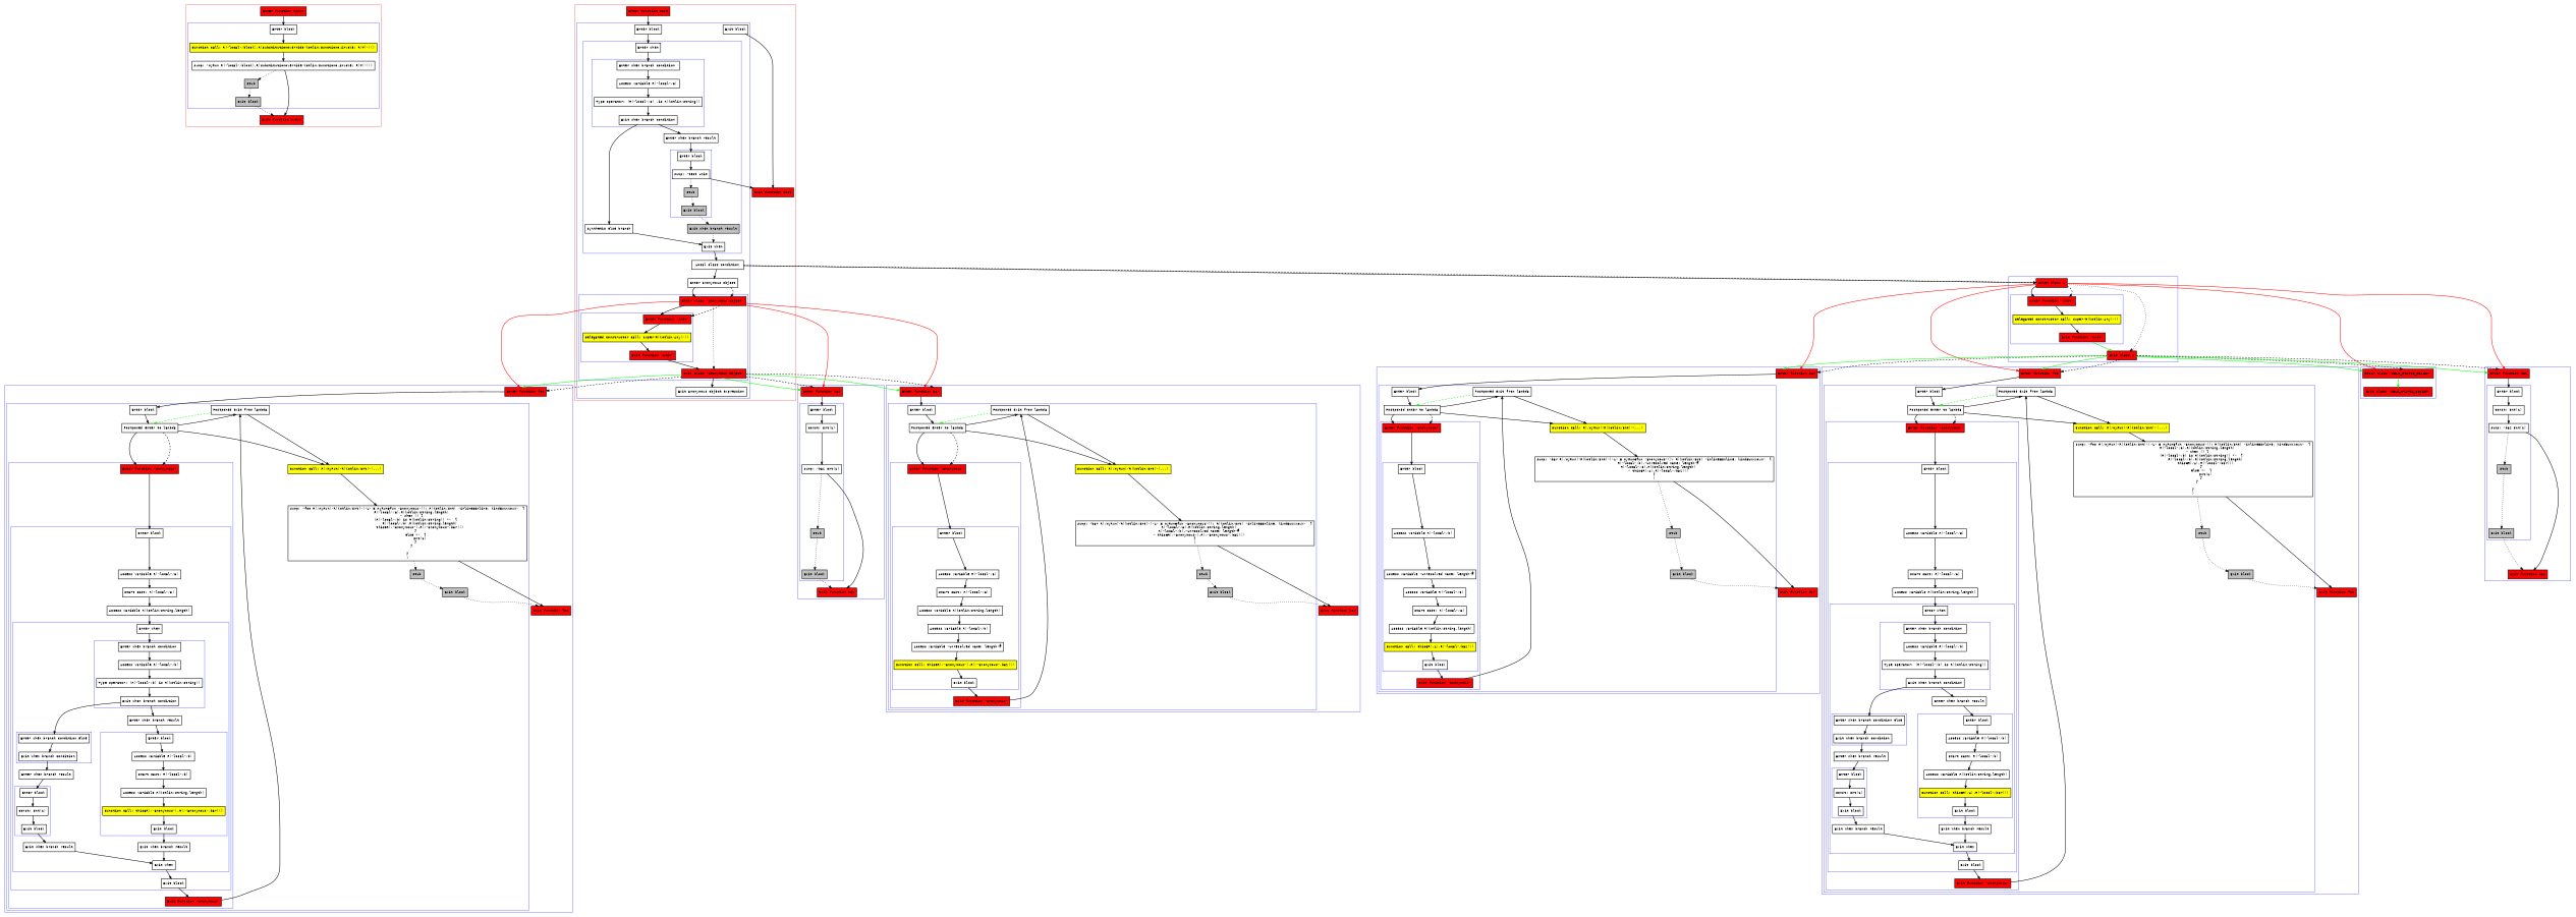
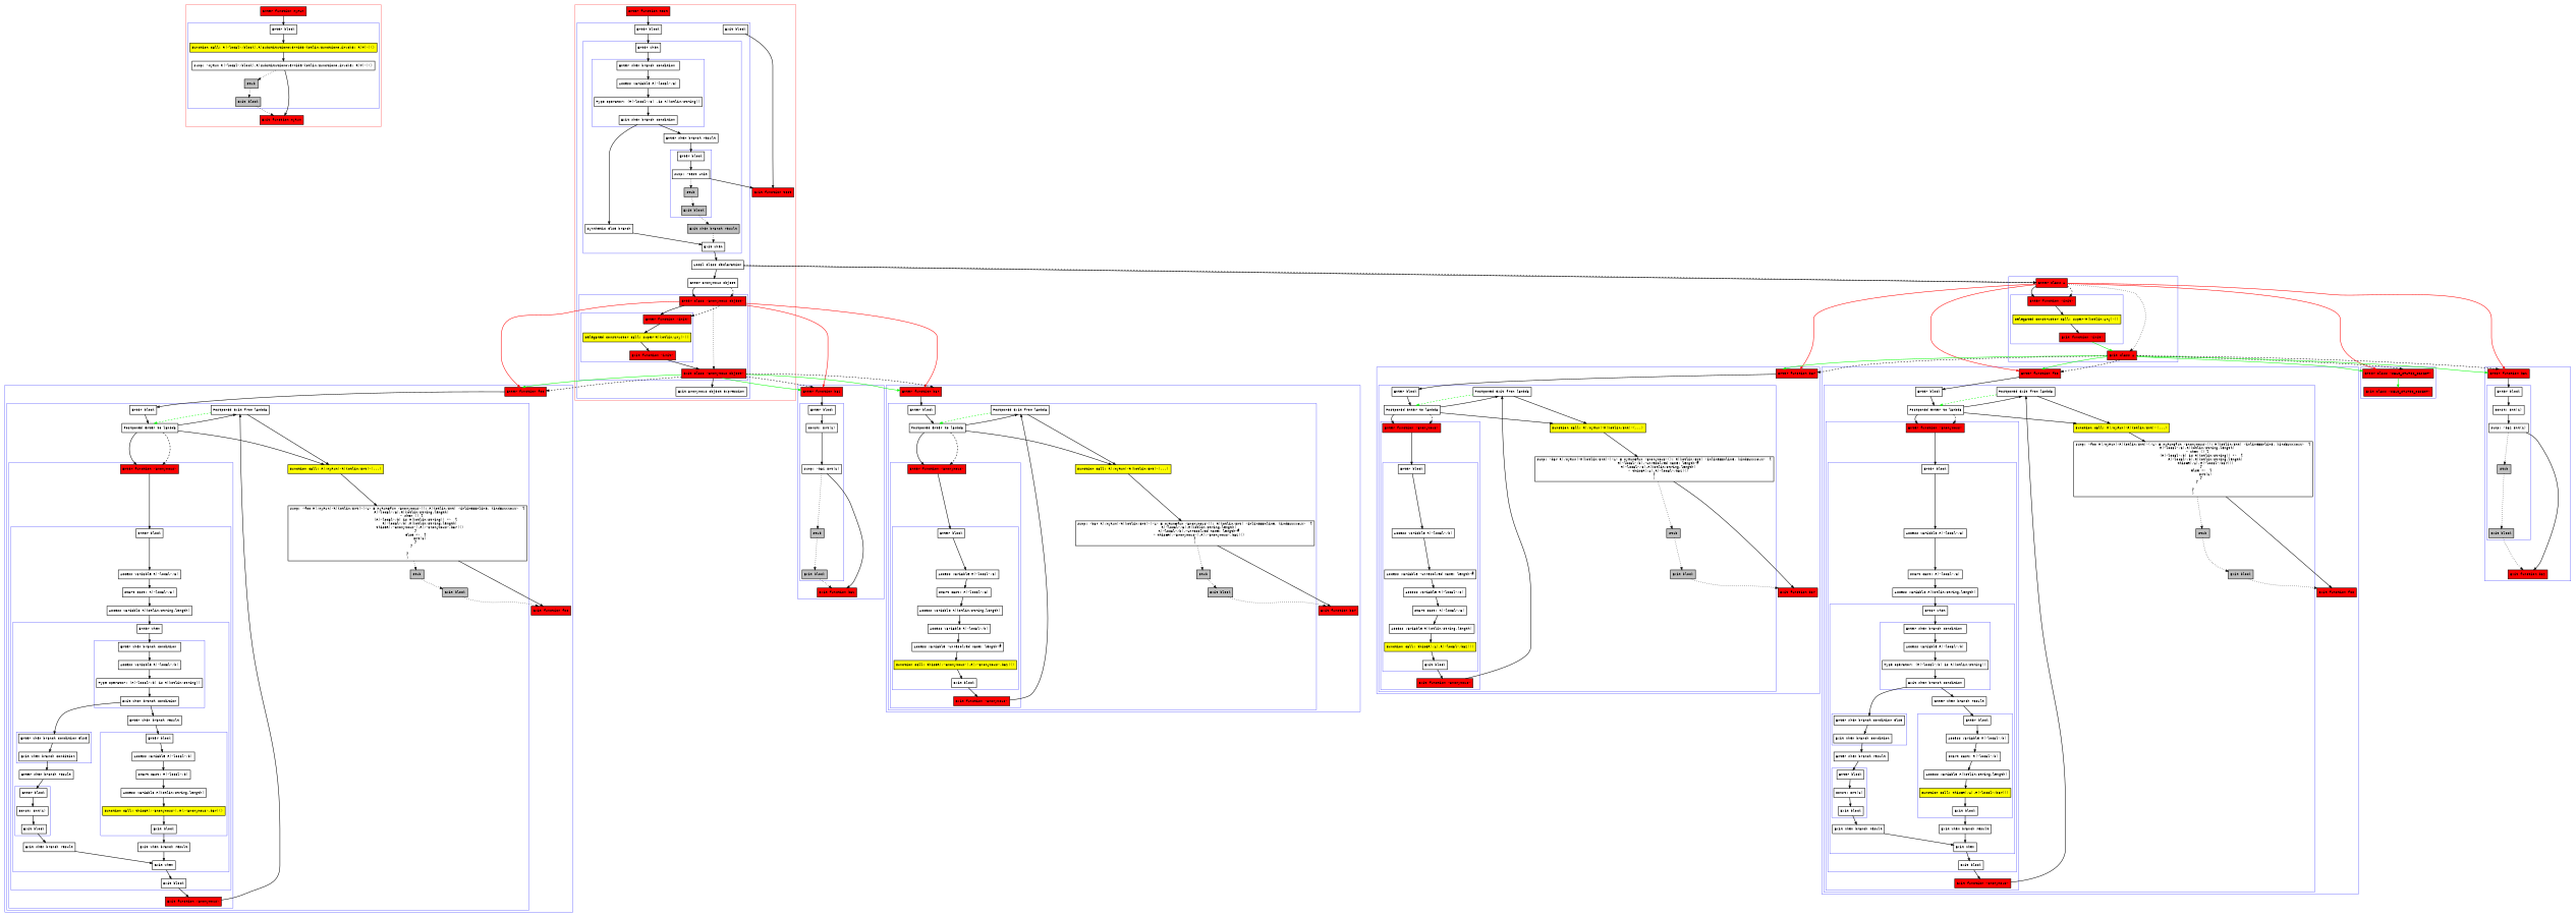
  digraph {
    fontname="DejaVu Sans Mono"
    nodesep=3
    node [fontname="DejaVu Sans Mono" penwidth=2 shape=box]
    edge [fontname="DejaVu Sans Mono" penwidth=2]
    n1 [label="Enter block"]
    n2 [fillcolor=yellow label="Function call: R|<local>/block|.R|SubstitutionOverride<kotlin/Function0.invoke: R|T|>|()" style=filled]
    n3 [label="Jump: ^myRun R|<local>/block|.R|SubstitutionOverride<kotlin/Function0.invoke: R|T|>|()"]
    n4 [fillcolor=gray label=Stub style=filled]
    n5 [fillcolor=gray label="Exit block" style=filled]
    n6 [fillcolor=red label="Enter function myRun" style=filled]
    n7 [fillcolor=red label="Exit function myRun" style=filled]
    n8 [label="Enter when branch condition "]
    n9 [label="Access variable R|<local>/a|"]
    n10 [label="Type operator: (R|<local>/a| !is R|kotlin/String|)"]
    n11 [label="Exit when branch condition"]
    n12 [label="Enter block"]
    n13 [label="Jump: ^test Unit"]
    n14 [fillcolor=gray label=Stub style=filled]
    n15 [fillcolor=gray label="Exit block" style=filled]
    n16 [label="Enter when"]
    n17 [label="Synthetic else branch"]
    n18 [label="Enter when branch result"]
    n19 [fillcolor=gray label="Exit when branch result" style=filled]
    n20 [label="Exit when"]
    n21 [fillcolor=red label="Enter function <init>" style=filled]
    n22 [fillcolor=yellow label="Delegated constructor call: super<R|kotlin/Any|>()" style=filled]
    n23 [fillcolor=red label="Exit function <init>" style=filled]
    n24 [fillcolor=red label="Enter class <anonymous object>" style=filled]
    n25 [fillcolor=red label="Exit class <anonymous object>" style=filled]
    n26 [label="Enter block"]
-   n27 [label="Local class condition"]
+   n27 [label="Local class declaration"]
    n28 [label="Enter anonymous object"]
    n29 [label="Exit anonymous object expression"]
    n30 [label="Exit block"]
    n31 [fillcolor=red label="Enter function test" style=filled]
    n32 [fillcolor=red label="Exit function test" style=filled]
    n33 [label="Enter block"]
    n34 [label="Const: Int(1)"]
    n35 [label="Jump: ^baz Int(1)"]
    n36 [fillcolor=gray label=Stub style=filled]
    n37 [fillcolor=gray label="Exit block" style=filled]
    n38 [fillcolor=red label="Enter function baz" style=filled]
    n39 [fillcolor=red label="Exit function baz" style=filled]
    n40 [label="Enter block"]
    n41 [label="Access variable R|<local>/a|"]
    n42 [label="Smart cast: R|<local>/a|"]
    n43 [label="Access variable R|kotlin/String.length|"]
    n44 [label="Access variable R|<local>/b|"]
    n45 [label="Access variable <Unresolved name: length>#"]
    n46 [fillcolor=yellow label="Function call: this@R|/<anonymous>|.R|/<anonymous>.baz|()" style=filled]
    n47 [label="Exit block"]
    n48 [fillcolor=red label="Enter function <anonymous>" style=filled]
    n49 [fillcolor=red label="Exit function <anonymous>" style=filled]
    n50 [label="Enter block"]
    n51 [label="Postponed enter to lambda"]
    n52 [label="Postponed exit from lambda"]
    n53 [fillcolor=yellow label="Function call: R|/myRun|<R|kotlin/Int|>(...)" style=filled]
    n54 [label="Jump: ^bar R|/myRun|<R|kotlin/Int|>(<L> = myRun@fun <anonymous>(): R|kotlin/Int| <inline=Inline, kind=UNKNOWN>  {\n    R|<local>/a|.R|kotlin/String.length|\n    R|<local>/b|.<Unresolved name: length>#\n    ^ this@R|/<anonymous>|.R|/<anonymous>.baz|()\n}\n)"]
    n55 [fillcolor=gray label=Stub style=filled]
    n56 [fillcolor=gray label="Exit block" style=filled]
    n57 [fillcolor=red label="Enter function bar" style=filled]
    n58 [fillcolor=red label="Exit function bar" style=filled]
    n59 [label="Enter when branch condition "]
    n60 [label="Access variable R|<local>/b|"]
    n61 [label="Type operator: (R|<local>/b| is R|kotlin/String|)"]
    n62 [label="Exit when branch condition"]
    n63 [label="Enter when branch condition else"]
    n64 [label="Exit when branch condition"]
    n65 [label="Enter block"]
    n66 [label="Const: Int(1)"]
    n67 [label="Exit block"]
    n68 [label="Enter block"]
    n69 [label="Access variable R|<local>/b|"]
    n70 [label="Smart cast: R|<local>/b|"]
    n71 [label="Access variable R|kotlin/String.length|"]
    n72 [fillcolor=yellow label="Function call: this@R|/<anonymous>|.R|/<anonymous>.bar|()" style=filled]
    n73 [label="Exit block"]
    n74 [label="Enter when"]
    n75 [label="Enter when branch result"]
    n76 [label="Exit when branch result"]
    n77 [label="Enter when branch result"]
    n78 [label="Exit when branch result"]
    n79 [label="Exit when"]
    n80 [label="Enter block"]
    n81 [label="Access variable R|<local>/a|"]
    n82 [label="Smart cast: R|<local>/a|"]
    n83 [label="Access variable R|kotlin/String.length|"]
    n84 [label="Exit block"]
    n85 [fillcolor=red label="Enter function <anonymous>" style=filled]
    n86 [fillcolor=red label="Exit function <anonymous>" style=filled]
    n87 [label="Enter block"]
    n88 [label="Postponed enter to lambda"]
    n89 [label="Postponed exit from lambda"]
    n90 [fillcolor=yellow label="Function call: R|/myRun|<R|kotlin/Int|>(...)" style=filled]
    n91 [label="Jump: ^foo R|/myRun|<R|kotlin/Int|>(<L> = myRun@fun <anonymous>(): R|kotlin/Int| <inline=Inline, kind=UNKNOWN>  {\n    R|<local>/a|.R|kotlin/String.length|\n    ^ when () {\n        (R|<local>/b| is R|kotlin/String|) ->  {\n            R|<local>/b|.R|kotlin/String.length|\n            this@R|/<anonymous>|.R|/<anonymous>.bar|()\n        }\n        else ->  {\n            Int(1)\n        }\n    }\n\n}\n)"]
    n92 [fillcolor=gray label=Stub style=filled]
    n93 [fillcolor=gray label="Exit block" style=filled]
    n94 [fillcolor=red label="Enter function foo" style=filled]
    n95 [fillcolor=red label="Exit function foo" style=filled]
    n96 [fillcolor=red label="Enter function <init>" style=filled]
    n97 [fillcolor=yellow label="Delegated constructor call: super<R|kotlin/Any|>()" style=filled]
    n98 [fillcolor=red label="Exit function <init>" style=filled]
    n99 [fillcolor=red label="Enter class A" style=filled]
    n100 [fillcolor=red label="Exit class A" style=filled]
    n101 [fillcolor=red label="Enter class <SELF_STATIC_OBJECT>" style=filled]
    n102 [fillcolor=red label="Exit class <SELF_STATIC_OBJECT>" style=filled]
    n103 [label="Enter block"]
    n104 [label="Const: Int(1)"]
    n105 [label="Jump: ^baz Int(1)"]
    n106 [fillcolor=gray label=Stub style=filled]
    n107 [fillcolor=gray label="Exit block" style=filled]
    n108 [fillcolor=red label="Enter function baz" style=filled]
    n109 [fillcolor=red label="Exit function baz" style=filled]
    n110 [label="Enter block"]
    n111 [label="Access variable R|<local>/b|"]
    n112 [label="Access variable <Unresolved name: length>#"]
    n113 [label="Access variable R|<local>/a|"]
    n114 [label="Smart cast: R|<local>/a|"]
    n115 [label="Access variable R|kotlin/String.length|"]
    n116 [fillcolor=yellow label="Function call: this@R|/A|.R|<local>/baz|()" style=filled]
    n117 [label="Exit block"]
    n118 [fillcolor=red label="Enter function <anonymous>" style=filled]
    n119 [fillcolor=red label="Exit function <anonymous>" style=filled]
    n120 [label="Enter block"]
    n121 [label="Postponed enter to lambda"]
    n122 [label="Postponed exit from lambda"]
    n123 [fillcolor=yellow label="Function call: R|/myRun|<R|kotlin/Int|>(...)" style=filled]
    n124 [label="Jump: ^bar R|/myRun|<R|kotlin/Int|>(<L> = myRun@fun <anonymous>(): R|kotlin/Int| <inline=Inline, kind=UNKNOWN>  {\n    R|<local>/b|.<Unresolved name: length>#\n    R|<local>/a|.R|kotlin/String.length|\n    ^ this@R|/A|.R|<local>/baz|()\n}\n)"]
    n125 [fillcolor=gray label=Stub style=filled]
    n126 [fillcolor=gray label="Exit block" style=filled]
    n127 [fillcolor=red label="Enter function bar" style=filled]
    n128 [fillcolor=red label="Exit function bar" style=filled]
    n129 [label="Enter when branch condition "]
    n130 [label="Access variable R|<local>/b|"]
    n131 [label="Type operator: (R|<local>/b| is R|kotlin/String|)"]
    n132 [label="Exit when branch condition"]
    n133 [label="Enter when branch condition else"]
    n134 [label="Exit when branch condition"]
    n135 [label="Enter block"]
    n136 [label="Const: Int(1)"]
    n137 [label="Exit block"]
    n138 [label="Enter block"]
    n139 [label="Access variable R|<local>/b|"]
    n140 [label="Smart cast: R|<local>/b|"]
    n141 [label="Access variable R|kotlin/String.length|"]
    n142 [fillcolor=yellow label="Function call: this@R|/A|.R|<local>/bar|()" style=filled]
    n143 [label="Exit block"]
    n144 [label="Enter when"]
    n145 [label="Enter when branch result"]
    n146 [label="Exit when branch result"]
    n147 [label="Enter when branch result"]
    n148 [label="Exit when branch result"]
    n149 [label="Exit when"]
    n150 [label="Enter block"]
    n151 [label="Access variable R|<local>/a|"]
    n152 [label="Smart cast: R|<local>/a|"]
    n153 [label="Access variable R|kotlin/String.length|"]
    n154 [label="Exit block"]
    n155 [fillcolor=red label="Enter function <anonymous>" style=filled]
    n156 [fillcolor=red label="Exit function <anonymous>" style=filled]
    n157 [label="Enter block"]
    n158 [label="Postponed enter to lambda"]
    n159 [label="Postponed exit from lambda"]
    n160 [fillcolor=yellow label="Function call: R|/myRun|<R|kotlin/Int|>(...)" style=filled]
    n161 [label="Jump: ^foo R|/myRun|<R|kotlin/Int|>(<L> = myRun@fun <anonymous>(): R|kotlin/Int| <inline=Inline, kind=UNKNOWN>  {\n    R|<local>/a|.R|kotlin/String.length|\n    ^ when () {\n        (R|<local>/b| is R|kotlin/String|) ->  {\n            R|<local>/b|.R|kotlin/String.length|\n            this@R|/A|.R|<local>/bar|()\n        }\n        else ->  {\n            Int(1)\n        }\n    }\n\n}\n)"]
    n162 [fillcolor=gray label=Stub style=filled]
    n163 [fillcolor=gray label="Exit block" style=filled]
    n164 [fillcolor=red label="Enter function foo" style=filled]
    n165 [fillcolor=red label="Exit function foo" style=filled]
    subgraph cluster_1 {
      color=red
      n6
      n7
      subgraph cluster_2 {
        color=blue
        n1
        n2
        n3
        n4
        n5
      }
    }
    subgraph cluster_3 {
      color=red
      n31
      n32
      subgraph cluster_4 {
        color=blue
        n26
        n27
        n28
        n29
        n30
        subgraph cluster_5 {
          color=blue
          n16
          n17
          n18
          n19
          n20
          subgraph cluster_6 {
            color=blue
            n8
            n9
            n10
            n11
          }
          subgraph cluster_7 {
            color=blue
            n12
            n13
            n14
            n15
          }
        }
        subgraph cluster_8 {
          color=blue
          n24
          n25
          subgraph cluster_9 {
            color=blue
            n21
            n22
            n23
          }
        }
      }
    }
    subgraph cluster_10 {
      color=blue
      n38
      n39
      subgraph cluster_11 {
        color=blue
        n33
        n34
        n35
        n36
        n37
      }
    }
    subgraph cluster_12 {
      color=blue
      n57
      n58
      subgraph cluster_13 {
        color=blue
        n50
        n51
        n52
        n53
        n54
        n55
        n56
        subgraph cluster_14 {
          color=blue
          n48
          n49
          subgraph cluster_15 {
            color=blue
            n40
            n41
            n42
            n43
            n44
            n45
            n46
            n47
          }
        }
      }
    }
    subgraph cluster_16 {
      color=blue
      n94
      n95
      subgraph cluster_17 {
        color=blue
        n87
        n88
        n89
        n90
        n91
        n92
        n93
        subgraph cluster_18 {
          color=blue
          n85
          n86
          subgraph cluster_19 {
            color=blue
            n80
            n81
            n82
            n83
            n84
            subgraph cluster_20 {
              color=blue
              n74
              n75
              n76
              n77
              n78
              n79
              subgraph cluster_21 {
                color=blue
                n59
                n60
                n61
                n62
              }
              subgraph cluster_22 {
                color=blue
                n63
                n64
              }
              subgraph cluster_23 {
                color=blue
                n65
                n66
                n67
              }
              subgraph cluster_24 {
                color=blue
                n68
                n69
                n70
                n71
                n72
                n73
              }
            }
          }
        }
      }
    }
    subgraph cluster_25 {
      color=blue
      n99
      n100
      subgraph cluster_26 {
        color=blue
        n96
        n97
        n98
      }
    }
    subgraph cluster_27 {
      color=blue
      n101
      n102
    }
    subgraph cluster_28 {
      color=blue
      n108
      n109
      subgraph cluster_29 {
        color=blue
        n103
        n104
        n105
        n106
        n107
      }
    }
    subgraph cluster_30 {
      color=blue
      n127
      n128
      subgraph cluster_31 {
        color=blue
        n120
        n121
        n122
        n123
        n124
        n125
        n126
        subgraph cluster_32 {
          color=blue
          n118
          n119
          subgraph cluster_33 {
            color=blue
            n110
            n111
            n112
            n113
            n114
            n115
            n116
            n117
          }
        }
      }
    }
    subgraph cluster_34 {
      color=blue
      n164
      n165
      subgraph cluster_35 {
        color=blue
        n157
        n158
        n159
        n160
        n161
        n162
        n163
        subgraph cluster_36 {
          color=blue
          n155
          n156
          subgraph cluster_37 {
            color=blue
            n150
            n151
            n152
            n153
            n154
            subgraph cluster_38 {
              color=blue
              n144
              n145
              n146
              n147
              n148
              n149
              subgraph cluster_39 {
                color=blue
                n129
                n130
                n131
                n132
              }
              subgraph cluster_40 {
                color=blue
                n133
                n134
              }
              subgraph cluster_41 {
                color=blue
                n135
                n136
                n137
              }
              subgraph cluster_42 {
                color=blue
                n138
                n139
                n140
                n141
                n142
                n143
              }
            }
          }
        }
      }
    }
    n1 -> n2
    n2 -> n3
    n3 -> n4 [style=dotted]
    n3 -> n7
    n4 -> n5 [style=dotted]
    n5 -> n7 [style=dotted]
    n6 -> n1
    n8 -> n9
    n9 -> n10
    n10 -> n11
    n11 -> n17
    n11 -> n18
    n12 -> n13
    n13 -> n14 [style=dotted]
    n13 -> n32
    n14 -> n15 [style=dotted]
    n15 -> n19 [style=dotted]
    n16 -> n8
    n17 -> n20
    n18 -> n12
    n19 -> n20 [style=dotted]
    n20 -> n27
    n21 -> n22
    n22 -> n23
    n23 -> n25
    n24 -> n21
    n24 -> n21 [style=dashed]
    n24 -> n25 [style=dotted]
    n24 -> n38 [color=red]
    n24 -> n57 [color=red]
    n24 -> n94 [color=red]
    n25 -> n29
    n25 -> n38 [color=green]
    n25 -> n38 [style=dashed]
    n25 -> n57 [color=green]
    n25 -> n57 [style=dashed]
    n25 -> n94 [color=green]
    n25 -> n94 [style=dashed]
    n26 -> n16
    n27 -> n28
    n27 -> n99
    n27 -> n99 [style=dashed]
    n28 -> n24
    n28 -> n24 [style=dashed]
    n30 -> n32
    n31 -> n26
    n33 -> n34
    n34 -> n35
    n35 -> n36 [style=dotted]
    n35 -> n39
    n36 -> n37 [style=dotted]
    n37 -> n39 [style=dotted]
    n38 -> n33
    n40 -> n41
    n41 -> n42
    n42 -> n43
    n43 -> n44
    n44 -> n45
    n45 -> n46
    n46 -> n47
    n47 -> n49
    n48 -> n40
    n49 -> n52
    n50 -> n51
    n51 -> n48
    n51 -> n48 [style=dashed]
    n51 -> n52
    n51 -> n53
    n52 -> n51 [color=green style=dashed]
    n52 -> n53
    n53 -> n54
    n54 -> n55 [style=dotted]
    n54 -> n58
    n55 -> n56 [style=dotted]
    n56 -> n58 [style=dotted]
    n57 -> n50
    n59 -> n60
    n60 -> n61
    n61 -> n62
    n62 -> n63
    n62 -> n77
    n63 -> n64
    n64 -> n75
    n65 -> n66
    n66 -> n67
    n67 -> n76
    n68 -> n69
    n69 -> n70
    n70 -> n71
    n71 -> n72
    n72 -> n73
    n73 -> n78
    n74 -> n59
    n75 -> n65
    n76 -> n79
    n77 -> n68
    n78 -> n79
    n79 -> n84
    n80 -> n81
    n81 -> n82
    n82 -> n83
    n83 -> n74
    n84 -> n86
    n85 -> n80
    n86 -> n89
    n87 -> n88
    n88 -> n85
    n88 -> n85 [style=dashed]
    n88 -> n89
    n88 -> n90
    n89 -> n88 [color=green style=dashed]
    n89 -> n90
    n90 -> n91
    n91 -> n92 [style=dotted]
    n91 -> n95
    n92 -> n93 [style=dotted]
    n93 -> n95 [style=dotted]
    n94 -> n87
    n96 -> n97
    n97 -> n98
    n98 -> n100 [color=green]
    n99 -> n96
    n99 -> n96 [style=dashed]
    n99 -> n100 [style=dotted]
    n99 -> n101 [color=red]
    n99 -> n108 [color=red]
    n99 -> n127 [color=red]
    n99 -> n164 [color=red]
    n100 -> n101 [color=green]
    n100 -> n101 [style=dashed]
    n100 -> n108 [color=green]
    n100 -> n108 [style=dashed]
    n100 -> n127 [color=green]
    n100 -> n127 [style=dashed]
    n100 -> n164 [color=green]
    n100 -> n164 [style=dashed]
    n101 -> n102 [color=green]
    n103 -> n104
    n104 -> n105
    n105 -> n106 [style=dotted]
    n105 -> n109
    n106 -> n107 [style=dotted]
    n107 -> n109 [style=dotted]
    n108 -> n103
    n110 -> n111
    n111 -> n112
    n112 -> n113
    n113 -> n114
    n114 -> n115
    n115 -> n116
    n116 -> n117
    n117 -> n119
    n118 -> n110
    n119 -> n122
    n120 -> n121
    n121 -> n118
    n121 -> n118 [style=dashed]
    n121 -> n122
    n121 -> n123
    n122 -> n121 [color=green style=dashed]
    n122 -> n123
    n123 -> n124
    n124 -> n125 [style=dotted]
    n124 -> n128
    n125 -> n126 [style=dotted]
    n126 -> n128 [style=dotted]
    n127 -> n120
    n129 -> n130
    n130 -> n131
    n131 -> n132
    n132 -> n133
    n132 -> n147
    n133 -> n134
    n134 -> n145
    n135 -> n136
    n136 -> n137
    n137 -> n146
    n138 -> n139
    n139 -> n140
    n140 -> n141
    n141 -> n142
    n142 -> n143
    n143 -> n148
    n144 -> n129
    n145 -> n135
    n146 -> n149
    n147 -> n138
    n148 -> n149
    n149 -> n154
    n150 -> n151
    n151 -> n152
    n152 -> n153
    n153 -> n144
    n154 -> n156
    n155 -> n150
    n156 -> n159
    n157 -> n158
    n158 -> n155
    n158 -> n155 [style=dashed]
    n158 -> n159
    n158 -> n160
    n159 -> n158 [color=green style=dashed]
    n159 -> n160
    n160 -> n161
    n161 -> n162 [style=dotted]
    n161 -> n165
    n162 -> n163 [style=dotted]
    n163 -> n165 [style=dotted]
    n164 -> n157
  }
